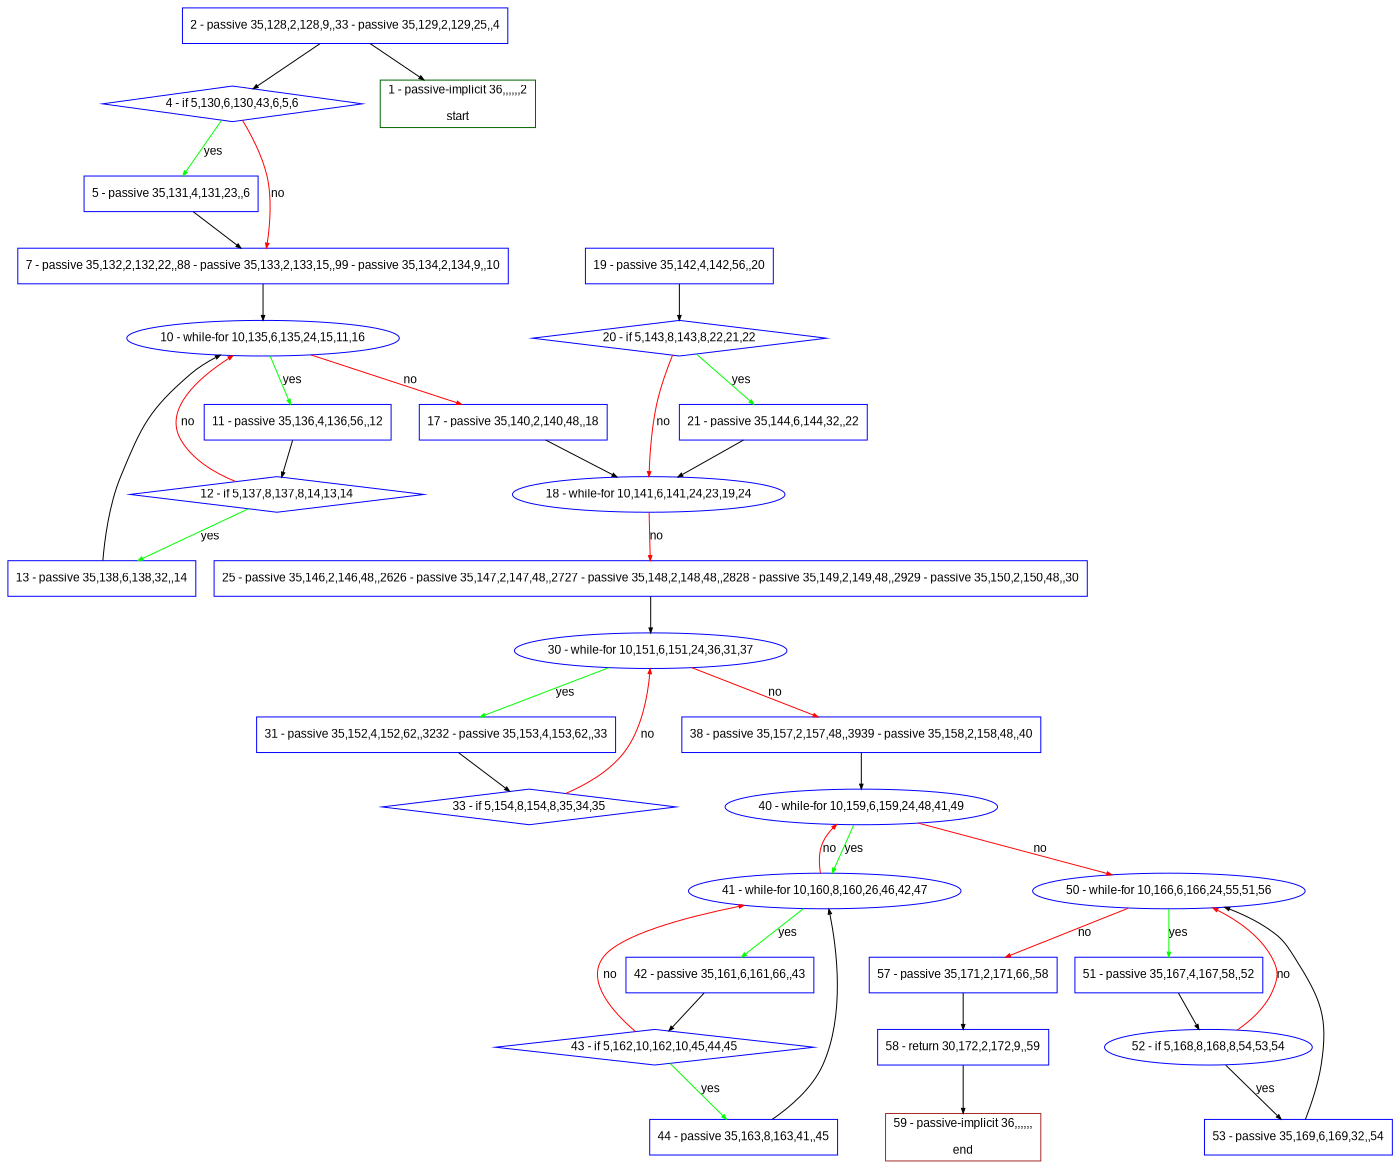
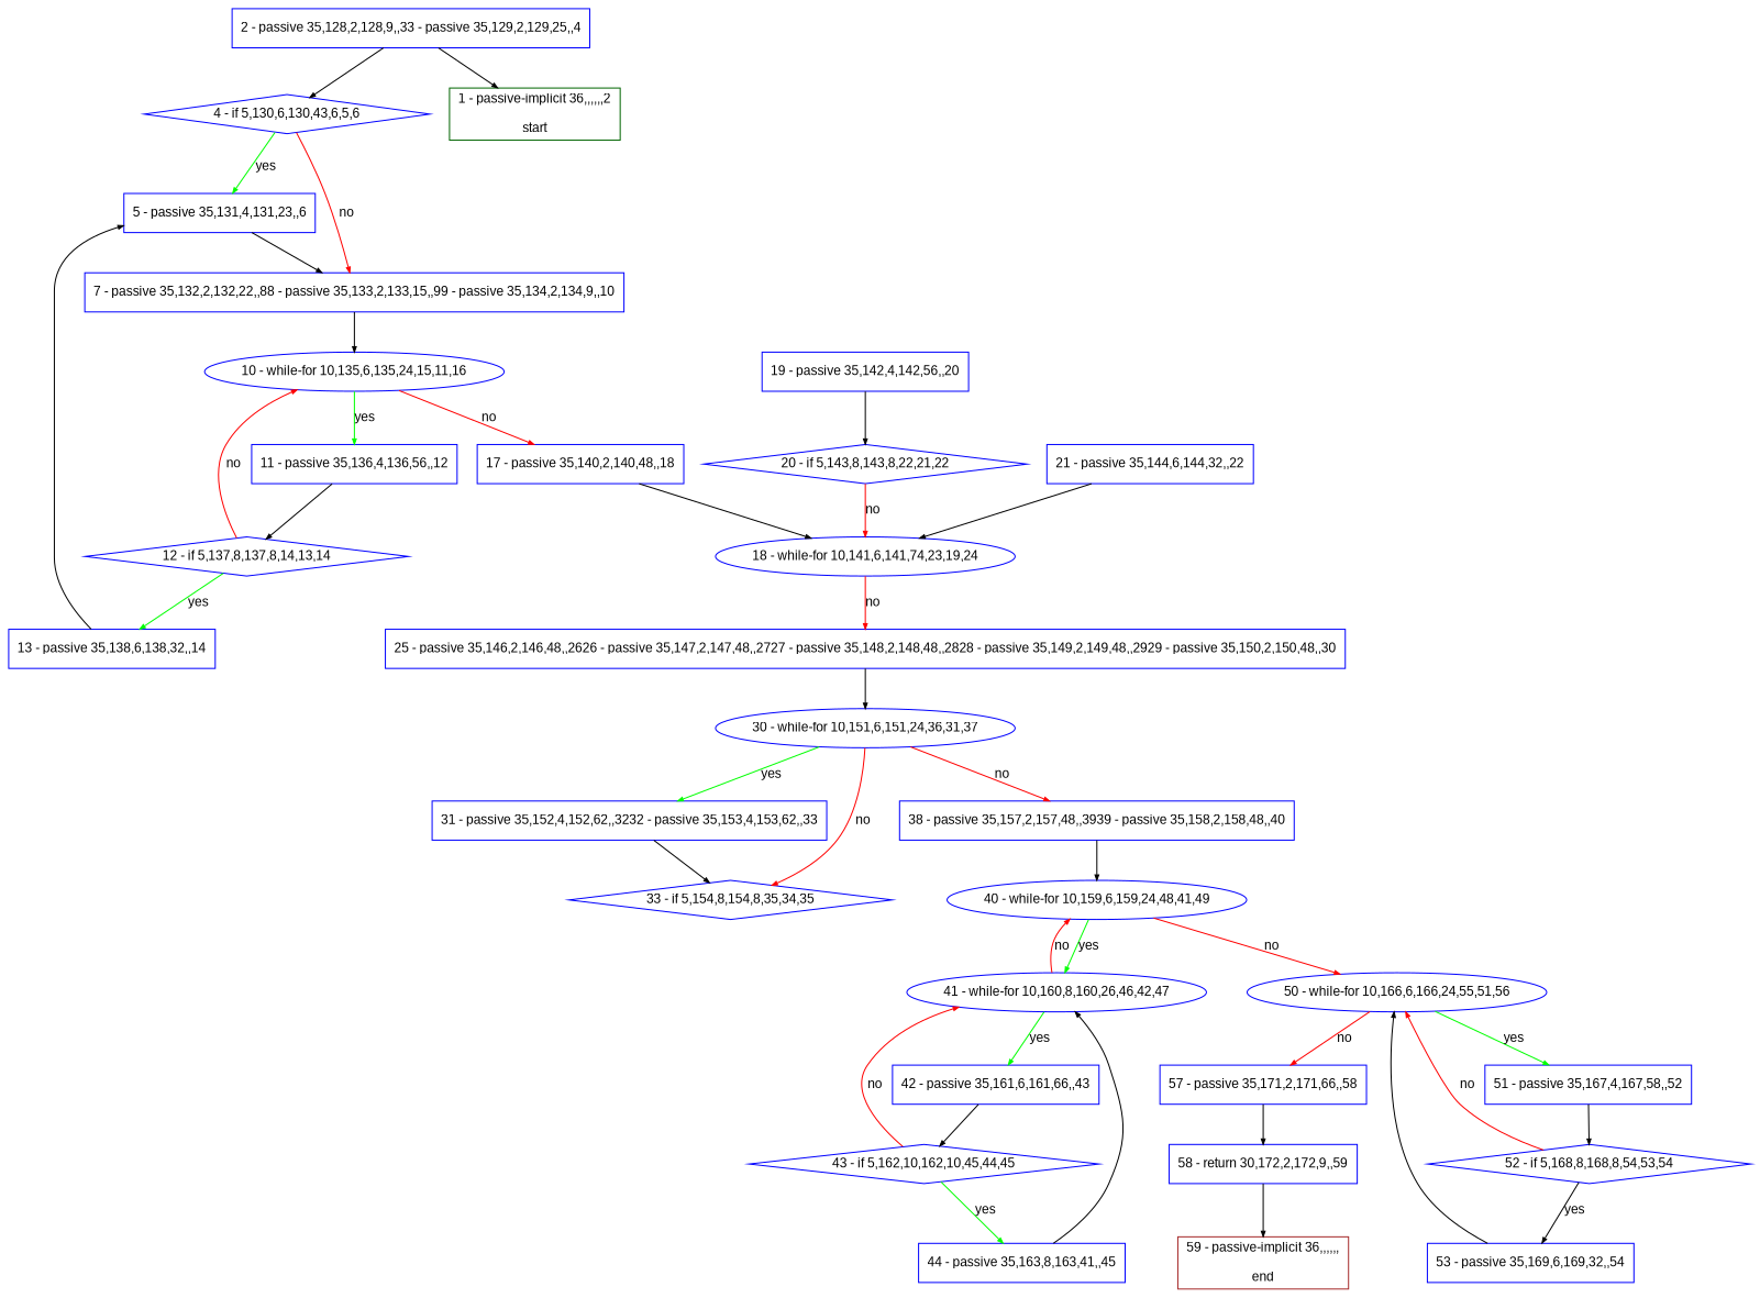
  digraph {
    bgcolor=white
    compound=true
    fillcolor="#FFFFCC"
    fontname=Arial
    fontsize=12
    pack=true
    packmode=clust
    style="rounded,filled"
    node [color="#0000ff" compound=true fillcolor="#ffffff" fixedsize=false fontname=Arial fontsize=12 node_initialized=no shape=box style=filled]
    edge [arrowhead=normal arrowsize=0.5 arrowtail=none color="#000000" compound=true dir=forward fontcolor=black fontname=Arial fontsize=12]
    n1 [label="2 - passive 35,128,2,128,9,,33 - passive 35,129,2,129,25,,4"]
    n2 [label="4 - if 5,130,6,130,43,6,5,6" shape=diamond]
    n3 [color="#006400" label="1 - passive-implicit 36,,,,,,2\n\nstart"]
    n4 [label="5 - passive 35,131,4,131,23,,6"]
    n5 [label="7 - passive 35,132,2,132,22,,88 - passive 35,133,2,133,15,,99 - passive 35,134,2,134,9,,10"]
    n6 [label="10 - while-for 10,135,6,135,24,15,11,16" shape=oval]
    n7 [label="11 - passive 35,136,4,136,56,,12"]
    n8 [label="17 - passive 35,140,2,140,48,,18"]
    n9 [label="12 - if 5,137,8,137,8,14,13,14" shape=diamond]
-   n10 [label="18 - while-for 10,141,6,141,24,23,19,24" shape=oval]
+   n10 [label="18 - while-for 10,141,6,141,74,23,19,24" shape=oval]
    n11 [label="13 - passive 35,138,6,138,32,,14"]
    n12 [label="25 - passive 35,146,2,146,48,,2626 - passive 35,147,2,147,48,,2727 - passive 35,148,2,148,48,,2828 - passive 35,149,2,149,48,,2929 - passive 35,150,2,150,48,,30"]
    n13 [label="19 - passive 35,142,4,142,56,,20"]
    n14 [label="20 - if 5,143,8,143,8,22,21,22" shape=diamond]
    n15 [label="30 - while-for 10,151,6,151,24,36,31,37" shape=oval]
    n16 [label="21 - passive 35,144,6,144,32,,22"]
    n17 [label="31 - passive 35,152,4,152,62,,3232 - passive 35,153,4,153,62,,33"]
    n18 [label="38 - passive 35,157,2,157,48,,3939 - passive 35,158,2,158,48,,40"]
    n19 [label="33 - if 5,154,8,154,8,35,34,35" shape=diamond]
    n20 [label="40 - while-for 10,159,6,159,24,48,41,49" shape=oval]
    n21 [label="41 - while-for 10,160,8,160,26,46,42,47" shape=oval]
    n22 [label="50 - while-for 10,166,6,166,24,55,51,56" shape=oval]
    n23 [label="42 - passive 35,161,6,161,66,,43"]
    n24 [label="51 - passive 35,167,4,167,58,,52"]
    n25 [label="57 - passive 35,171,2,171,66,,58"]
    n26 [label="43 - if 5,162,10,162,10,45,44,45" shape=diamond]
-   n27 [label="52 - if 5,168,8,168,8,54,53,54" shape=ellipse]
+   n27 [label="52 - if 5,168,8,168,8,54,53,54" shape=diamond]
    n28 [label="58 - return 30,172,2,172,9,,59"]
    n29 [label="44 - passive 35,163,8,163,41,,45"]
    n30 [label="53 - passive 35,169,6,169,32,,54"]
    n31 [color="#a52a2a" label="59 - passive-implicit 36,,,,,,\n\nend"]
    n1 -> n2
    n1 -> n3
    n2 -> n4 [color="#00ff00" label=yes]
    n2 -> n5 [color="#ff0000" label=no]
    n4 -> n5
    n5 -> n6
    n6 -> n7 [color="#00ff00" label=yes]
    n6 -> n8 [color="#ff0000" label=no]
    n7 -> n9
    n8 -> n10
    n9 -> n6 [color="#ff0000" label=no]
    n9 -> n11 [color="#00ff00" label=yes]
    n10 -> n12 [color="#ff0000" label=no]
-   n11 -> n6
+   n11 -> n4
    n12 -> n15
    n13 -> n14
    n14 -> n10 [color="#ff0000" label=no]
-   n14 -> n16 [color="#00ff00" label=yes]
    n15 -> n17 [color="#00ff00" label=yes]
    n15 -> n18 [color="#ff0000" label=no]
    n16 -> n10
    n17 -> n19
    n18 -> n20
-   n19 -> n15 [color="#ff0000" label=no]
+   n15 -> n19 [color="#ff0000" label=no]
    n20 -> n21 [color="#00ff00" label=yes]
    n20 -> n22 [color="#ff0000" label=no]
    n21 -> n20 [color="#ff0000" label=no]
    n21 -> n23 [color="#00ff00" label=yes]
    n22 -> n24 [color="#00ff00" label=yes]
    n22 -> n25 [color="#ff0000" label=no]
    n23 -> n26
    n24 -> n27
    n25 -> n28
    n26 -> n21 [color="#ff0000" label=no]
    n26 -> n29 [color="#00ff00" label=yes]
    n27 -> n22 [color="#ff0000" label=no]
    n27 -> n30 [label=yes]
    n28 -> n31
    n29 -> n21
    n30 -> n22
  }
